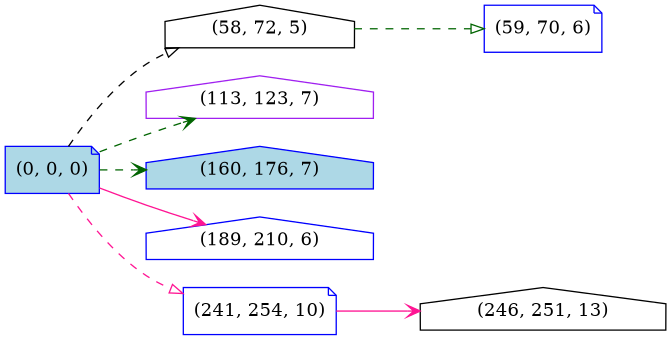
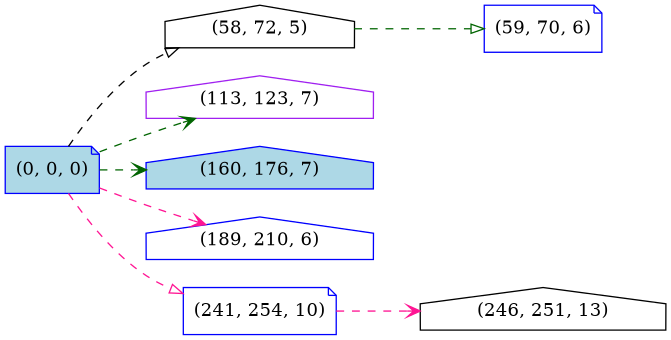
  digraph {
    rankdir=LR
    node [color=blue fillcolor=white shape=house style=filled]
    edge [arrowhead=vee color=darkgreen style=dashed]
    "(0, 0, 0)" [fillcolor=lightblue shape=note]
    "(58, 72, 5)" [color=black]
    "(113, 123, 7)" [color=purple]
    "(160, 176, 7)" [fillcolor=lightblue]
    "(189, 210, 6)"
    "(241, 254, 10)" [shape=note]
    "(59, 70, 6)" [shape=note]
    "(246, 251, 13)" [color=black]
    "(0, 0, 0)" -> "(58, 72, 5)" [arrowhead=onormal color=black]
    "(0, 0, 0)" -> "(113, 123, 7)"
    "(0, 0, 0)" -> "(160, 176, 7)"
-   "(0, 0, 0)" -> "(189, 210, 6)" [color=deeppink style=solid]
+   "(0, 0, 0)" -> "(189, 210, 6)" [color=deeppink]
    "(0, 0, 0)" -> "(241, 254, 10)" [arrowhead=onormal color=deeppink]
    "(58, 72, 5)" -> "(59, 70, 6)" [arrowhead=onormal]
-   "(241, 254, 10)" -> "(246, 251, 13)" [color=deeppink style=solid]
+   "(241, 254, 10)" -> "(246, 251, 13)" [color=deeppink]
  }
